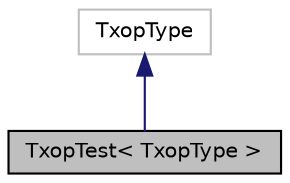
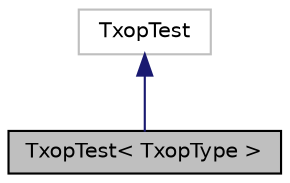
  digraph {
    node [fontname=Helvetica fontsize=10 shape=record style=filled]
    n1 [color=black fillcolor=grey75 fontcolor=black height=0.2 label="TxopTest\< TxopType \>" width=0.4]
-   n2 [color=grey75 fillcolor=white height=0.2 label=TxopType width=0.4]
+   n2 [color=grey75 fillcolor=white height=0.2 label=TxopTest width=0.4]
    n2 -> n1 [color=midnightblue dir=back fontname=Helvetica fontsize=10 labelfontname=Helvetica labelfontsize=10 style=solid]
  }
